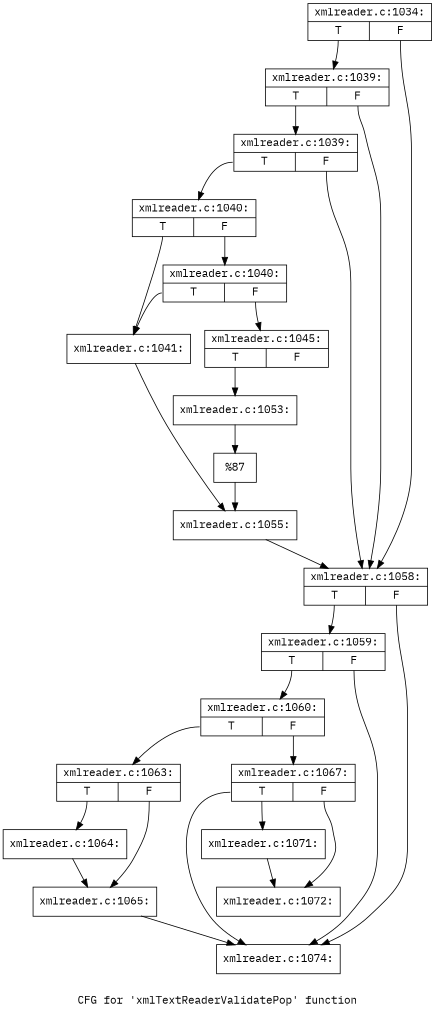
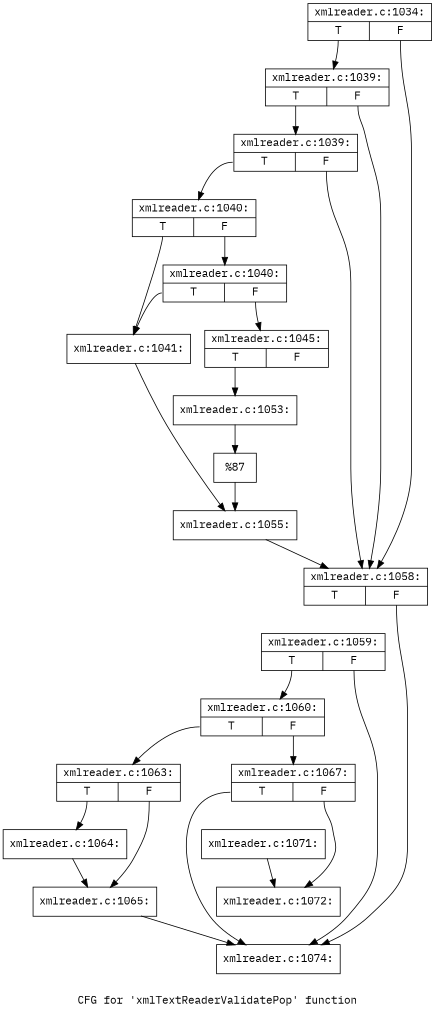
  digraph {
    fontname="IBM Plex Mono"
    label="CFG for 'xmlTextReaderValidatePop' function"
    node [fontname="IBM Plex Mono" shape=record]
    edge [fontname="IBM Plex Mono" tailport=s0]
    n1 [label="{xmlreader.c:1034:|{<s0>T|<s1>F}}"]
    n2 [label="{xmlreader.c:1039:|{<s0>T|<s1>F}}"]
    n3 [label="{xmlreader.c:1058:|{<s0>T|<s1>F}}"]
    n4 [label="{xmlreader.c:1039:|{<s0>T|<s1>F}}"]
    n5 [label="{xmlreader.c:1059:|{<s0>T|<s1>F}}"]
    n6 [label="{xmlreader.c:1074:}"]
    n7 [label="{xmlreader.c:1040:|{<s0>T|<s1>F}}"]
    n8 [label="{xmlreader.c:1060:|{<s0>T|<s1>F}}"]
    n9 [label="{xmlreader.c:1041:}"]
    n10 [label="{xmlreader.c:1040:|{<s0>T|<s1>F}}"]
    n11 [label="{xmlreader.c:1055:}"]
    n12 [label="{xmlreader.c:1045:|{<s0>T|<s1>F}}"]
    n13 [label="{xmlreader.c:1053:}"]
    n14 [label="{%87}"]
    n15 [label="{xmlreader.c:1063:|{<s0>T|<s1>F}}"]
    n16 [label="{xmlreader.c:1067:|{<s0>T|<s1>F}}"]
    n17 [label="{xmlreader.c:1064:}"]
    n18 [label="{xmlreader.c:1065:}"]
    n19 [label="{xmlreader.c:1071:}"]
    n20 [label="{xmlreader.c:1072:}"]
    n1 -> n2
    n1 -> n3 [tailport=s1]
    n2 -> n3 [tailport=s1]
    n2 -> n4
-   n3 -> n5
    n3 -> n6 [tailport=s1]
    n4 -> n3 [tailport=s1]
    n4 -> n7
    n5 -> n6 [tailport=s1]
    n5 -> n8
    n7 -> n9
    n7 -> n10 [tailport=s1]
    n8 -> n15
    n8 -> n16 [tailport=s1]
    n9 -> n11
    n10 -> n9
    n10 -> n12 [tailport=s1]
    n11 -> n3
    n12 -> n13
    n13 -> n14
    n14 -> n11
    n15 -> n17
    n15 -> n18 [tailport=s1]
    n16 -> n6
-   n16 -> n19
    n16 -> n20 [tailport=s1]
    n17 -> n18
    n18 -> n6
    n19 -> n20
  }
